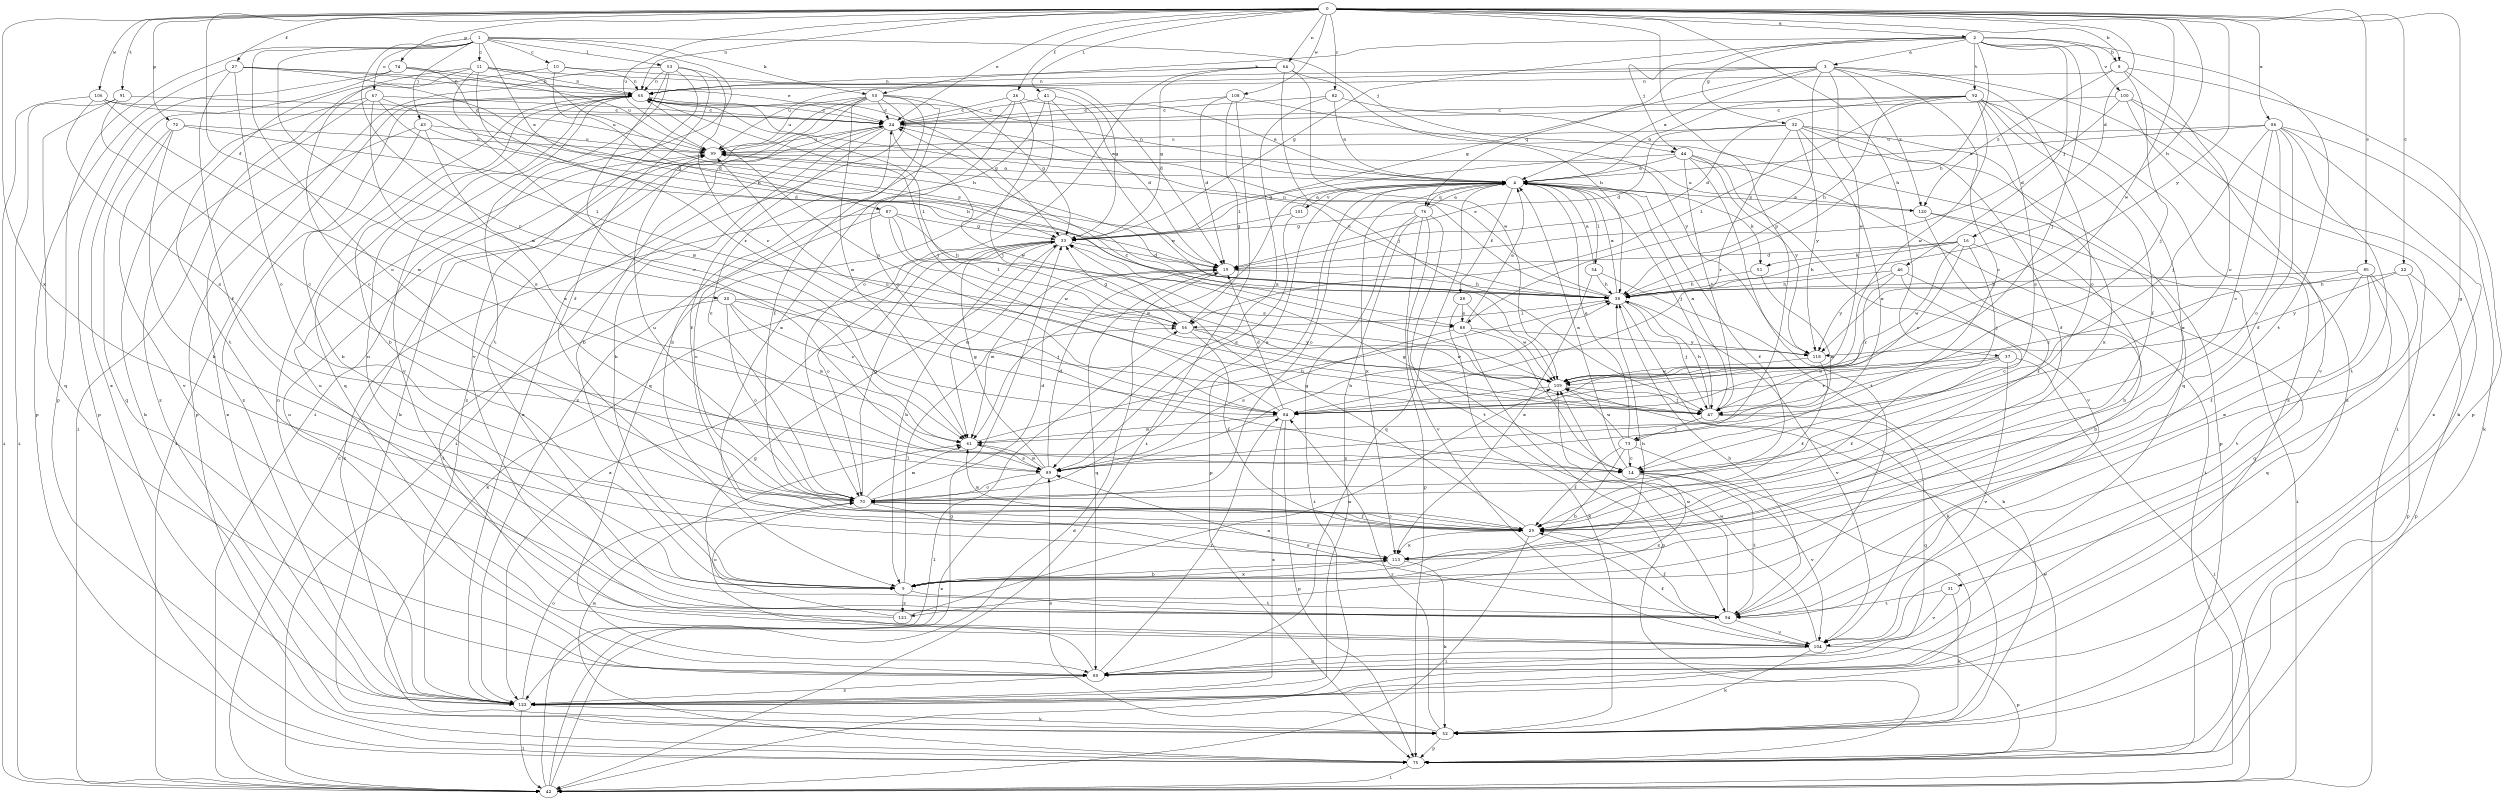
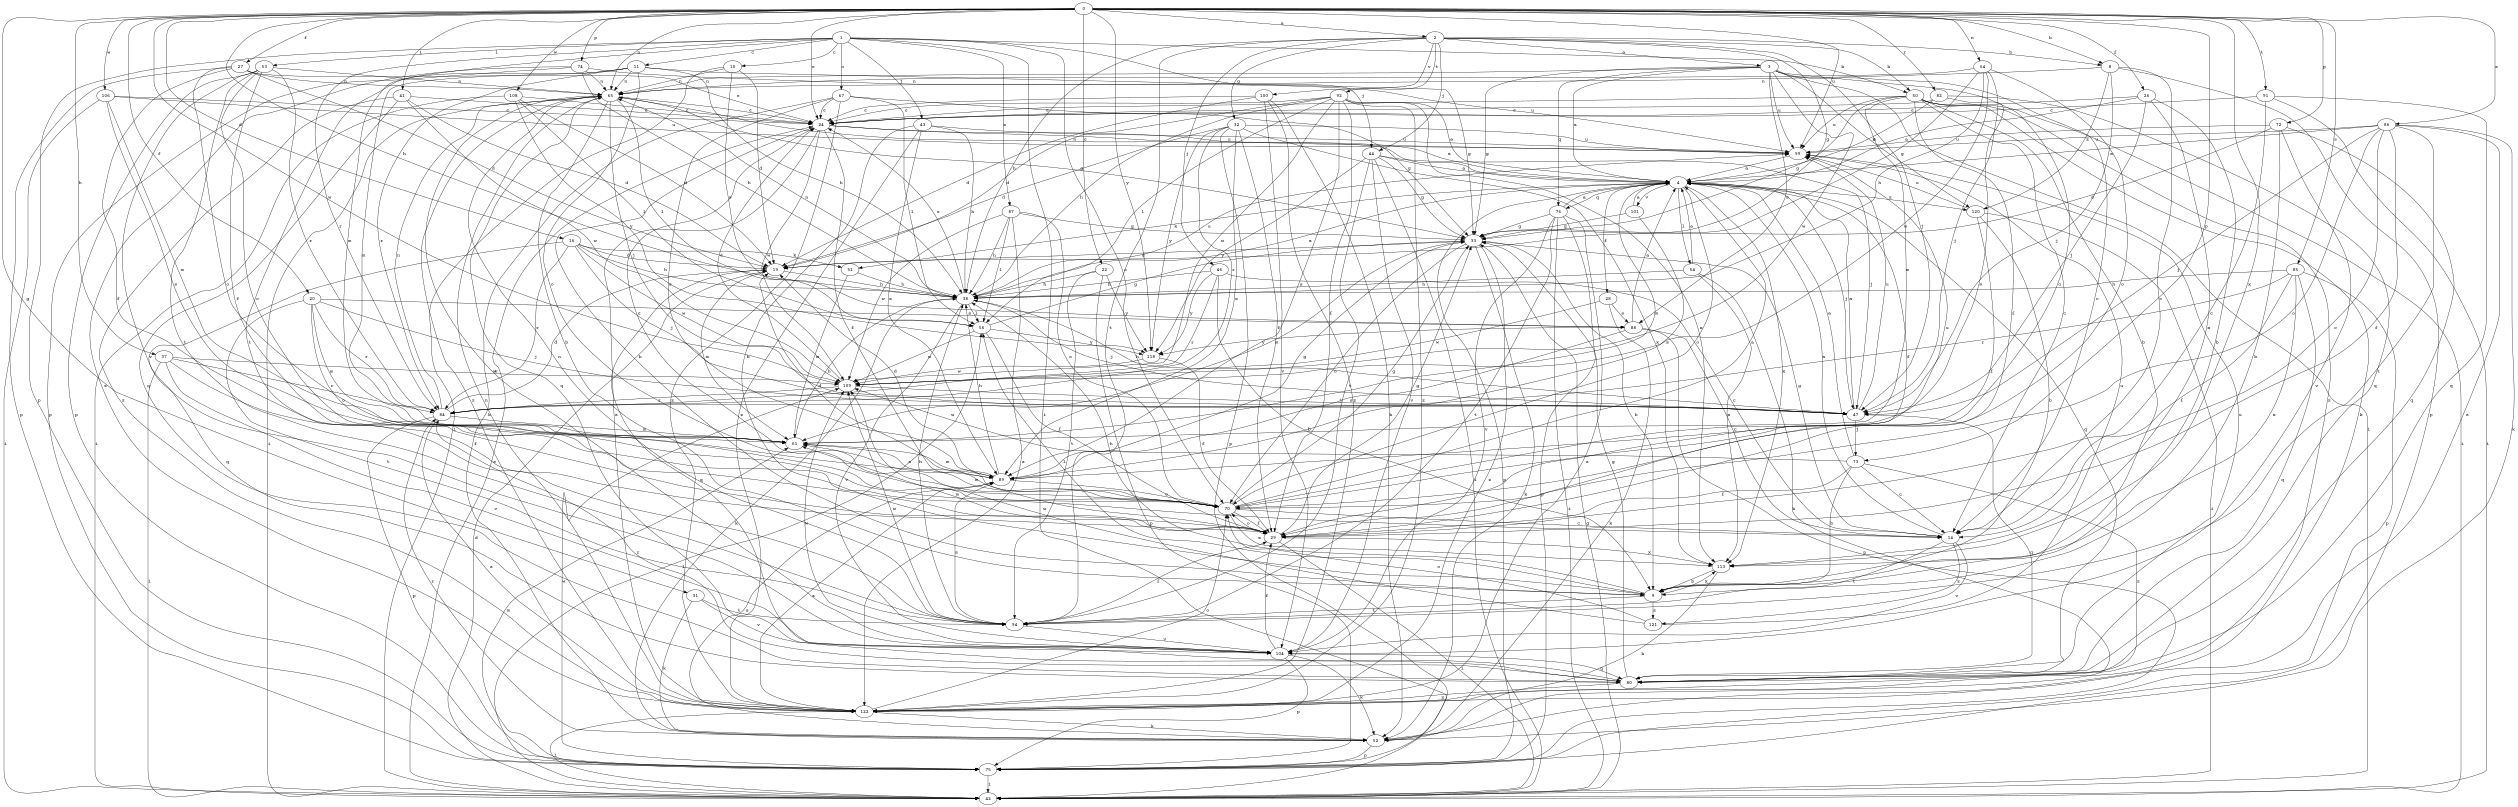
  strict digraph {
    fontname="Courier Prime"
    node [fontname="Courier Prime"]
    edge [fontname="Courier Prime"]
    0
    2
    8
    16
    22
    24
    n7 [label=20]
    26
    27
    31
    37
    38
    41
    64
    65
    72
    73
    74
    82
    85
    86
    91
    99
    106
    108
    109
    113
    118
    44
    50
    3
    32
    33
    46
    47
    92
    94
    100
    75
    14
    120
    84
    51
    80
    19
    4
    29
    9
    122
    61
    70
    88
    104
    52
    42
    56
    89
    1
    10
    11
    43
    53
    67
    87
    76
    28
    54
    101
    121
    0 -> 2 [label=a]
    0 -> 8 [label=b]
    0 -> 16 [label=d]
    0 -> 22 [label=e]
    0 -> 24 [label=e]
    0 -> n7 [label=f]
    0 -> 26 [label=f]
    0 -> 27 [label=f]
    0 -> 31 [label=g]
    0 -> 37 [label=h]
    0 -> 38 [label=h]
    0 -> 41 [label=i]
    0 -> 64 [label=n]
    0 -> 65 [label=n]
    0 -> 72 [label=p]
    0 -> 73 [label=p]
    0 -> 74 [label=p]
    0 -> 82 [label=r]
    0 -> 85 [label=s]
    0 -> 86 [label=s]
    0 -> 91 [label=t]
    0 -> 99 [label=u]
    0 -> 106 [label=w]
    0 -> 108 [label=w]
    0 -> 109 [label=w]
    0 -> 113 [label=x]
    0 -> 118 [label=y]
    2 -> 8 [label=b]
    2 -> 38 [label=h]
    2 -> 44 [label=j]
    2 -> 50 [label=k]
    2 -> 3 [label=a]
    2 -> 32 [label=g]
    2 -> 33 [label=g]
    2 -> 46 [label=j]
    2 -> 47 [label=j]
    2 -> 92 [label=t]
    2 -> 94 [label=t]
    2 -> 100 [label=v]
    8 -> 65 [label=n]
    8 -> 47 [label=j]
    8 -> 75 [label=p]
    8 -> 14 [label=c]
    8 -> 120 [label=z]
    16 -> 38 [label=h]
    16 -> 109 [label=w]
    16 -> 47 [label=j]
    16 -> 84 [label=r]
    16 -> 51 [label=k]
    16 -> 80 [label=q]
    16 -> 19 [label=d]
    22 -> 38 [label=h]
    22 -> 118 [label=y]
    22 -> 94 [label=t]
    22 -> 75 [label=p]
    24 -> 99 [label=u]
    24 -> 109 [label=w]
    24 -> 4 [label=a]
    24 -> 29 [label=f]
    24 -> 9 [label=b]
    24 -> 122 [label=z]
    n7 -> 47 [label=j]
    n7 -> 94 [label=t]
    n7 -> 84 [label=r]
    n7 -> 61 [label=m]
    n7 -> 70 [label=o]
    n7 -> 88 [label=s]
    26 -> 24 [label=e]
    26 -> 113 [label=x]
    26 -> 47 [label=j]
    26 -> 4 [label=a]
    26 -> 9 [label=b]
    27 -> 24 [label=e]
    27 -> 65 [label=n]
    27 -> 75 [label=p]
    27 -> 19 [label=d]
    27 -> 29 [label=f]
    27 -> 70 [label=o]
    31 -> 94 [label=t]
    31 -> 104 [label=v]
    31 -> 52 [label=k]
    37 -> 109 [label=w]
    37 -> 84 [label=r]
    37 -> 29 [label=f]
    37 -> 104 [label=v]
    37 -> 42 [label=i]
    38 -> 24 [label=e]
    38 -> 65 [label=n]
    38 -> 99 [label=u]
    38 -> 47 [label=j]
    38 -> 4 [label=a]
    38 -> 104 [label=v]
    38 -> 52 [label=k]
    38 -> 56 [label=l]
    41 -> 24 [label=e]
    41 -> 109 [label=w]
    41 -> 80 [label=q]
    41 -> 19 [label=d]
    41 -> 122 [label=z]
    64 -> 38 [label=h]
    64 -> 65 [label=n]
    64 -> 109 [label=w]
    64 -> 33 [label=g]
    64 -> 47 [label=j]
    64 -> 70 [label=o]
    65 -> 24 [label=e]
    65 -> 33 [label=g]
    65 -> 47 [label=j]
    65 -> 80 [label=q]
    65 -> 9 [label=b]
    65 -> 122 [label=z]
    65 -> 104 [label=v]
    65 -> 42 [label=i]
    65 -> 56 [label=l]
    72 -> 99 [label=u]
    72 -> 80 [label=q]
    72 -> 19 [label=d]
    72 -> 9 [label=b]
    72 -> 104 [label=v]
    73 -> 109 [label=w]
    73 -> 14 [label=c]
    73 -> 4 [label=a]
    73 -> 29 [label=f]
    73 -> 9 [label=b]
    73 -> 122 [label=z]
    74 -> 38 [label=h]
    74 -> 65 [label=n]
    74 -> 99 [label=u]
    74 -> 75 [label=p]
    74 -> 122 [label=z]
    82 -> 24 [label=e]
    82 -> 80 [label=q]
    82 -> 4 [label=a]
    82 -> 89 [label=s]
    85 -> 38 [label=h]
    85 -> 113 [label=x]
    85 -> 75 [label=p]
    85 -> 84 [label=r]
    85 -> 80 [label=q]
    85 -> 29 [label=f]
    86 -> 99 [label=u]
    86 -> 47 [label=j]
    86 -> 94 [label=t]
    86 -> 14 [label=c]
    86 -> 4 [label=a]
    86 -> 29 [label=f]
    86 -> 122 [label=z]
    86 -> 70 [label=o]
    86 -> 52 [label=k]
    91 -> 24 [label=e]
    91 -> 14 [label=c]
    91 -> 80 [label=q]
    91 -> 42 [label=i]
    99 -> 4 [label=a]
    106 -> 24 [label=e]
    106 -> 99 [label=u]
    106 -> 61 [label=m]
    106 -> 42 [label=i]
    106 -> 89 [label=s]
    108 -> 24 [label=e]
    108 -> 118 [label=y]
    108 -> 19 [label=d]
    108 -> 42 [label=i]
    108 -> 56 [label=l]
    109 -> 24 [label=e]
    109 -> 47 [label=j]
    109 -> 84 [label=r]
    113 -> 9 [label=b]
    113 -> 52 [label=k]
    118 -> 109 [label=w]
    118 -> 29 [label=f]
    44 -> 118 [label=y]
    44 -> 33 [label=g]
    44 -> 47 [label=j]
    44 -> 94 [label=t]
    44 -> 4 [label=a]
    44 -> 104 [label=v]
    44 -> 42 [label=i]
    50 -> 24 [label=e]
    50 -> 99 [label=u]
    50 -> 33 [label=g]
    50 -> 14 [label=c]
    50 -> 29 [label=f]
    50 -> 9 [label=b]
    50 -> 122 [label=z]
    50 -> 61 [label=m]
    50 -> 52 [label=k]
    50 -> 42 [label=i]
    3 -> 65 [label=n]
    3 -> 99 [label=u]
    3 -> 109 [label=w]
    3 -> 33 [label=g]
    3 -> 14 [label=c]
    3 -> 120 [label=z]
    3 -> 4 [label=a]
    3 -> 70 [label=o]
    3 -> 88 [label=s]
    3 -> 42 [label=i]
    3 -> 76 [label=q]
    32 -> 99 [label=u]
    32 -> 113 [label=x]
    32 -> 118 [label=y]
    32 -> 75 [label=p]
    32 -> 84 [label=r]
    32 -> 19 [label=d]
    32 -> 29 [label=f]
    32 -> 89 [label=s]
    33 -> 19 [label=d]
    33 -> 9 [label=b]
    33 -> 122 [label=z]
    33 -> 61 [label=m]
    33 -> 70 [label=o]
    33 -> 52 [label=k]
    46 -> 38 [label=h]
    46 -> 118 [label=y]
    46 -> 14 [label=c]
    46 -> 84 [label=r]
    46 -> 9 [label=b]
    47 -> 38 [label=h]
    47 -> 73 [label=j]
    47 -> 99 [label=u]
    47 -> 80 [label=q]
    47 -> 4 [label=a]
    92 -> 24 [label=e]
    92 -> 38 [label=h]
    92 -> 109 [label=w]
    92 -> 113 [label=x]
    92 -> 19 [label=d]
    92 -> 4 [label=a]
    92 -> 29 [label=f]
    92 -> 122 [label=z]
    92 -> 56 [label=l]
    92 -> 89 [label=s]
    94 -> 38 [label=h]
    94 -> 65 [label=n]
    94 -> 109 [label=w]
    94 -> 29 [label=f]
    94 -> 104 [label=v]
    94 -> 89 [label=s]
    100 -> 24 [label=e]
    100 -> 19 [label=d]
    100 -> 122 [label=z]
    100 -> 104 [label=v]
    100 -> 52 [label=k]
    75 -> 109 [label=w]
    75 -> 61 [label=m]
    75 -> 42 [label=i]
    14 -> 33 [label=g]
    14 -> 94 [label=t]
    14 -> 4 [label=a]
    14 -> 104 [label=v]
    14 -> 121 [label=z]
    120 -> 99 [label=u]
    120 -> 29 [label=f]
    120 -> 9 [label=b]
    120 -> 42 [label=i]
    84 -> 65 [label=n]
    84 -> 75 [label=p]
    84 -> 19 [label=d]
    84 -> 122 [label=z]
    84 -> 61 [label=m]
    51 -> 38 [label=h]
    51 -> 61 [label=m]
    80 -> 99 [label=u]
    80 -> 33 [label=g]
    80 -> 84 [label=r]
    80 -> 122 [label=z]
    19 -> 38 [label=h]
    19 -> 80 [label=q]
    19 -> 61 [label=m]
    4 -> 65 [label=n]
    4 -> 113 [label=x]
    4 -> 47 [label=j]
    4 -> 75 [label=p]
    4 -> 120 [label=z]
    4 -> 51 [label=k]
    4 -> 80 [label=q]
    4 -> 29 [label=f]
    4 -> 61 [label=m]
    4 -> 70 [label=o]
    4 -> 76 [label=q]
    4 -> 28 [label=f]
    4 -> 54 [label=l]
    4 -> 101 [label=v]
    29 -> 113 [label=x]
    29 -> 33 [label=g]
    29 -> 61 [label=m]
    29 -> 70 [label=o]
    29 -> 42 [label=i]
    9 -> 38 [label=h]
    9 -> 113 [label=x]
    9 -> 94 [label=t]
    9 -> 56 [label=l]
    9 -> 121 [label=z]
    122 -> 65 [label=n]
    122 -> 70 [label=o]
    122 -> 52 [label=k]
    122 -> 42 [label=i]
    61 -> 38 [label=h]
    61 -> 89 [label=s]
    70 -> 24 [label=e]
    70 -> 99 [label=u]
    70 -> 113 [label=x]
    70 -> 33 [label=g]
+   70 -> 14 [label=c]
    70 -> 19 [label=d]
    70 -> 4 [label=a]
    70 -> 29 [label=f]
    70 -> 61 [label=m]
    88 -> 118 [label=y]
    88 -> 75 [label=p]
    88 -> 14 [label=c]
    88 -> 4 [label=a]
    88 -> 89 [label=s]
    104 -> 109 [label=w]
    104 -> 75 [label=p]
    104 -> 80 [label=q]
    104 -> 29 [label=f]
    104 -> 52 [label=k]
    52 -> 75 [label=p]
    52 -> 84 [label=r]
    52 -> 89 [label=s]
    42 -> 24 [label=e]
    42 -> 33 [label=g]
    42 -> 19 [label=d]
    42 -> 56 [label=l]
    56 -> 109 [label=w]
    56 -> 118 [label=y]
    56 -> 33 [label=g]
    56 -> 29 [label=f]
    89 -> 38 [label=h]
    89 -> 33 [label=g]
    89 -> 19 [label=d]
    89 -> 122 [label=z]
    89 -> 61 [label=m]
    89 -> 70 [label=o]
    1 -> 44 [label=j]
    1 -> 50 [label=k]
    1 -> 75 [label=p]
    1 -> 84 [label=r]
    1 -> 61 [label=m]
    1 -> 70 [label=o]
    1 -> 42 [label=i]
    1 -> 10 [label=c]
    1 -> 11 [label=c]
    1 -> 43 [label=j]
    1 -> 53 [label=l]
    1 -> 67 [label=o]
    1 -> 87 [label=s]
    10 -> 65 [label=n]
    10 -> 19 [label=d]
    10 -> 88 [label=s]
    10 -> 42 [label=i]
    11 -> 38 [label=h]
    11 -> 65 [label=n]
    11 -> 33 [label=g]
    11 -> 94 [label=t]
    11 -> 84 [label=r]
    11 -> 61 [label=m]
    11 -> 70 [label=o]
    43 -> 38 [label=h]
    43 -> 99 [label=u]
    43 -> 9 [label=b]
    43 -> 122 [label=z]
    43 -> 89 [label=s]
    53 -> 65 [label=n]
    53 -> 94 [label=t]
    53 -> 75 [label=p]
    53 -> 14 [label=c]
    53 -> 84 [label=r]
    53 -> 29 [label=f]
    53 -> 104 [label=v]
    67 -> 24 [label=e]
    67 -> 33 [label=g]
    67 -> 122 [label=z]
    67 -> 52 [label=k]
    67 -> 56 [label=l]
    67 -> 89 [label=s]
    87 -> 38 [label=h]
    87 -> 109 [label=w]
    87 -> 33 [label=g]
    87 -> 122 [label=z]
    87 -> 70 [label=o]
    87 -> 56 [label=l]
    76 -> 33 [label=g]
    76 -> 94 [label=t]
    76 -> 75 [label=p]
    76 -> 4 [label=a]
    76 -> 122 [label=z]
    76 -> 104 [label=v]
    76 -> 42 [label=i]
    28 -> 109 [label=w]
    28 -> 88 [label=s]
    28 -> 52 [label=k]
    54 -> 38 [label=h]
    54 -> 113 [label=x]
    54 -> 4 [label=a]
    54 -> 52 [label=k]
    101 -> 33 [label=g]
    101 -> 4 [label=a]
    101 -> 89 [label=s]
    121 -> 99 [label=u]
    121 -> 109 [label=w]
    121 -> 70 [label=o]
  }
